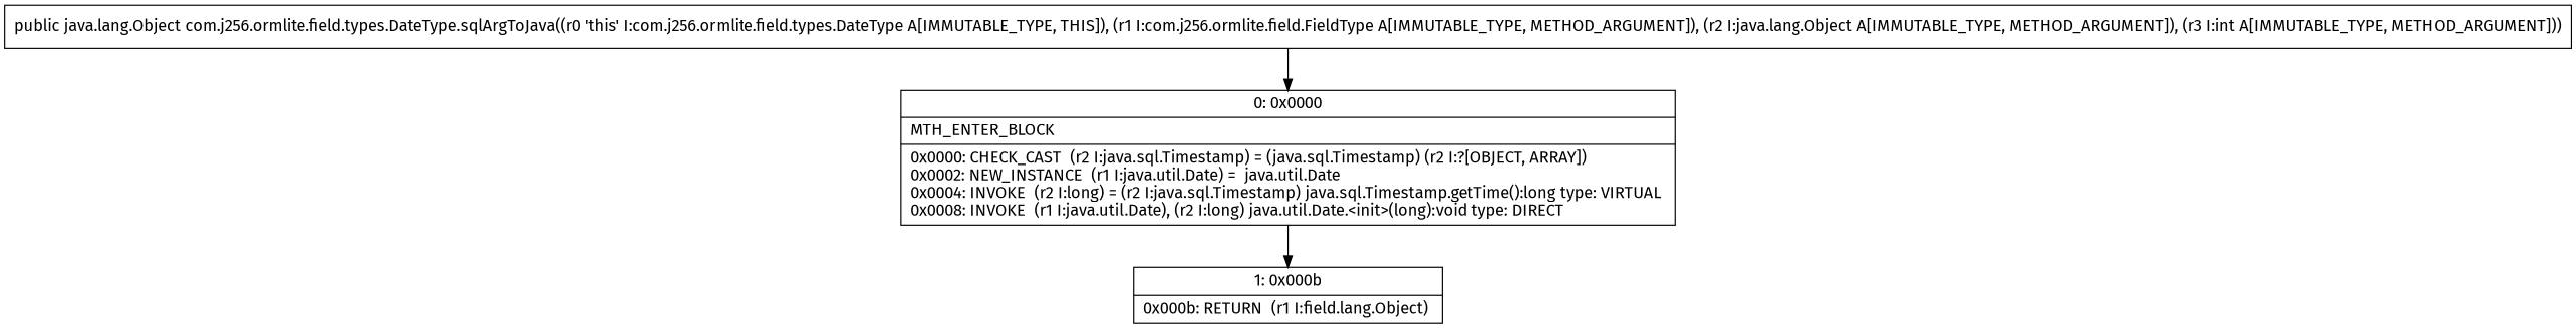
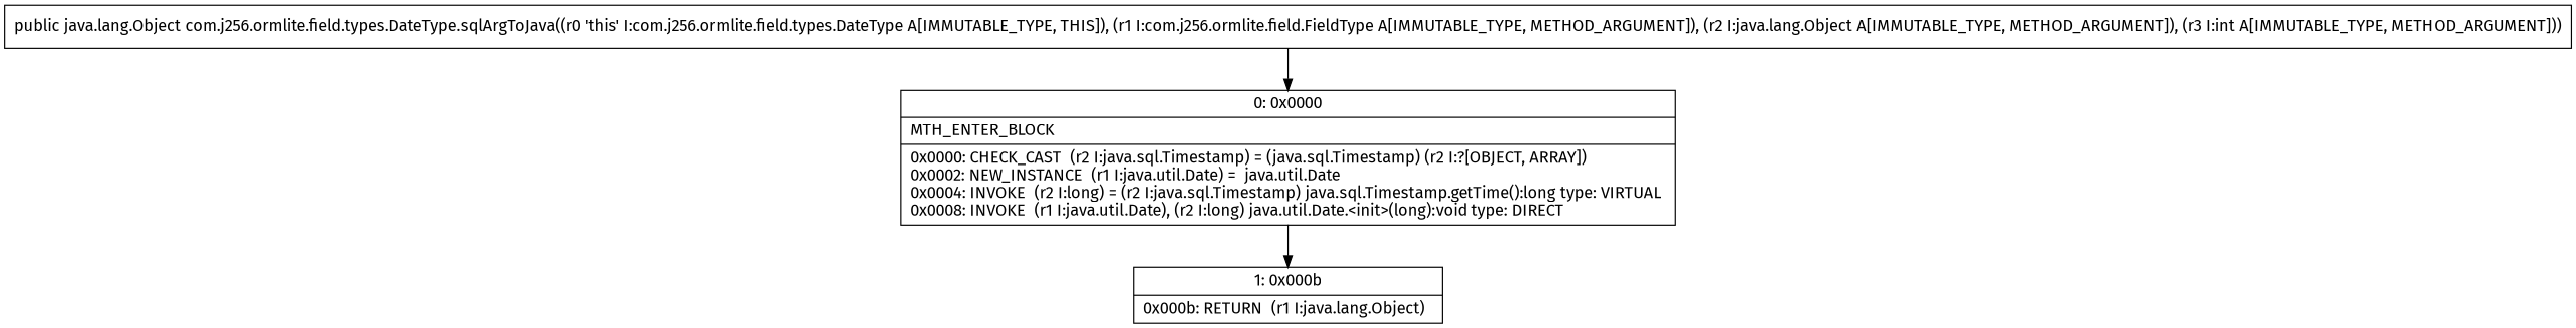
  digraph {
    fontname="Fira Sans"
    node [shape=record fontname="Fira Sans"]
    edge [fontname="Fira Sans"]
    n1 [label="{0\:\ 0x0000|MTH_ENTER_BLOCK\l|0x0000: CHECK_CAST  (r2 I:java.sql.Timestamp) = (java.sql.Timestamp) (r2 I:?[OBJECT, ARRAY]) \l0x0002: NEW_INSTANCE  (r1 I:java.util.Date) =  java.util.Date \l0x0004: INVOKE  (r2 I:long) = (r2 I:java.sql.Timestamp) java.sql.Timestamp.getTime():long type: VIRTUAL \l0x0008: INVOKE  (r1 I:java.util.Date), (r2 I:long) java.util.Date.\<init\>(long):void type: DIRECT \l}"]
-   n2 [label="{1\:\ 0x000b|0x000b: RETURN  (r1 I:field.lang.Object) \l}"]
+   n2 [label="{1\:\ 0x000b|0x000b: RETURN  (r1 I:java.lang.Object) \l}"]
    n3 [label="{public java.lang.Object com.j256.ormlite.field.types.DateType.sqlArgToJava((r0 'this' I:com.j256.ormlite.field.types.DateType A[IMMUTABLE_TYPE, THIS]), (r1 I:com.j256.ormlite.field.FieldType A[IMMUTABLE_TYPE, METHOD_ARGUMENT]), (r2 I:java.lang.Object A[IMMUTABLE_TYPE, METHOD_ARGUMENT]), (r3 I:int A[IMMUTABLE_TYPE, METHOD_ARGUMENT])) }"]
    n1 -> n2
    n3 -> n1
  }
